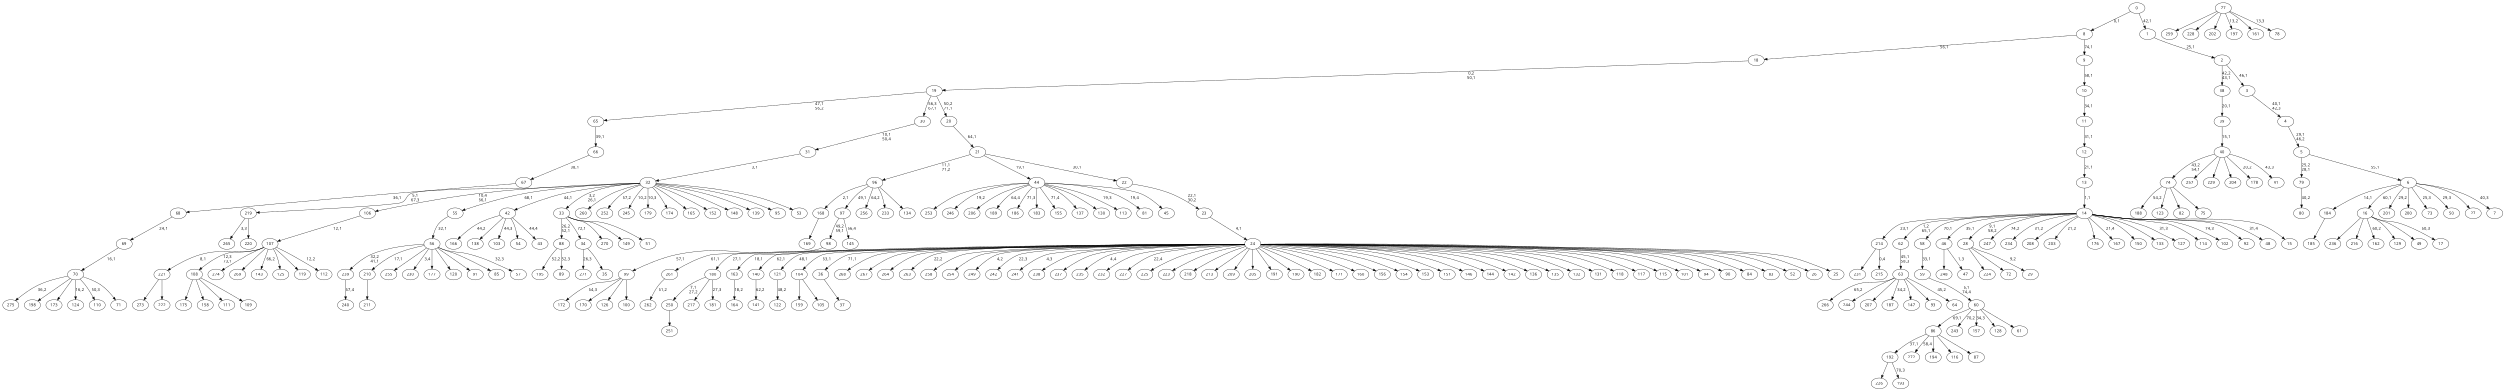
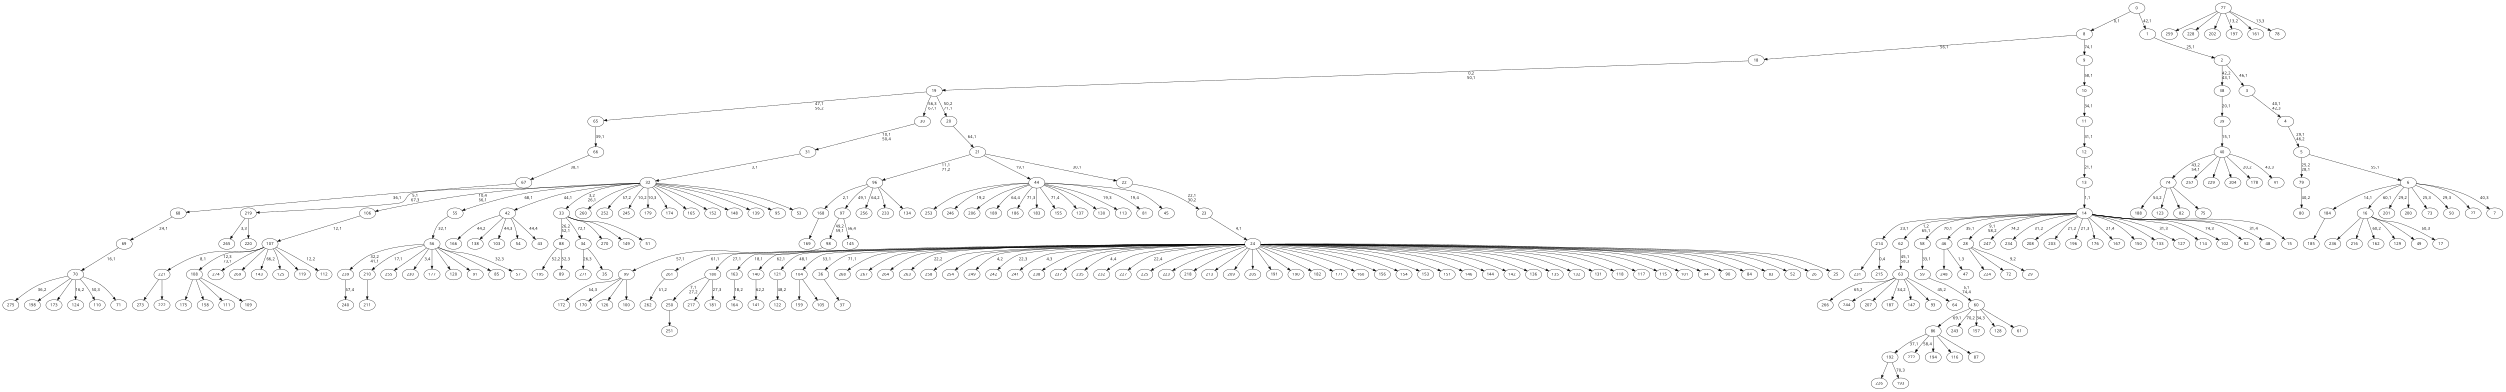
  digraph {
    fontname="Open Sans"
    node [fontname="Open Sans"]
    edge [fontname="Open Sans"]
    261
    262
    250
    251
    239
    240
    221
    273
    222
    219
    265
    220
    214
    231
    215
    210
    211
    192
    226
    193
    184
    185
    180
    217
    181
    168
    169
    163
    164
    140
    141
    121
    122
    108
    175
    158
    111
    109
    107
    274
    269
    143
    125
    119
    112
    106
    104
    159
    105
    99
    172
    170
    126
    100
    98
    97
    145
    96
    256
    233
    134
    88
    195
    89
    86
    272
    194
    116
    87
    79
    80
    77
    259
    228
    202
    197
    161
    78
    74
    188
    123
    82
    75
    70
    275
    198
    173
    124
    110
    71
    69
    68
    67
    66
    65
    63
    266
    244
    207
    187
    147
    93
    64
    62
    60
    243
    157
    128
    61
    59
    58
    56
    255
    230
    177
    120
    91
    85
    57
    55
    46
    248
    47
    44
    253
    246
    206
    189
    186
    183
    155
    137
    130
    113
    81
    45
    42
    166
    138
    103
    54
    43
    40
    257
    229
    204
    178
    41
    39
    38
    36
    37
    34
    271
    35
    33
    270
    149
    51
    32
    260
    252
    245
    179
    174
    165
    152
    148
    139
    95
    53
    31
    30
    28
    224
    72
    29
    24
    268
    267
    264
    263
    258
    254
    249
    242
    241
    238
    237
    235
    232
    227
    225
    223
    218
    213
    209
    205
    191
    190
    182
    171
    160
    156
    154
    153
    151
    146
    144
    142
    136
    135
    132
    131
    118
    117
    115
    101
    94
    90
    84
    83
    52
    26
    25
    23
    22
    21
    20
    19
    18
    16
    236
    216
    162
    129
    49
    17
    14
    247
    234
    208
    203
+   196
    176
    167
    150
    133
    127
    114
    102
    92
    48
    15
    13
    12
    11
    10
    9
    8
    6
    201
    200
    73
    50
    27
    7
    5
    4
    3
    2
    1
    0
    261 -> 262 [label="61,2"]
    250 -> 251
    239 -> 240 [label="67,4"]
    221 -> 273
    221 -> 222
    219 -> 265 [label="3,3"]
    219 -> 220
    214 -> 231
    214 -> 215 [label="0,4"]
    210 -> 211
    192 -> 226
    192 -> 193 [label="70,3"]
    184 -> 185
    180 -> 250 [label="7,1\n27,2"]
    180 -> 217
    180 -> 181 [label="27,3"]
    168 -> 169
    163 -> 164 [label="18,2"]
    140 -> 141 [label="62,2"]
    121 -> 122 [label="48,2"]
    108 -> 175
    108 -> 158
    108 -> 111
    108 -> 109
    107 -> 221 [label="8,1"]
    107 -> 108 [label="12,3\n73,1"]
    107 -> 274
    107 -> 269
    107 -> 143 [label="66,2"]
    107 -> 125
    107 -> 119
    107 -> 112 [label="12,2"]
    106 -> 107 [label="12,1"]
    104 -> 159
    104 -> 105
    99 -> 172 [label="64,3"]
    99 -> 170
    99 -> 126
    99 -> 100
    98 -> 99 [label="57,1"]
    97 -> 98 [label="49,2\n59,1"]
    97 -> 145 [label="56,4"]
    96 -> 168 [label="2,1"]
    96 -> 97 [label="49,1"]
    96 -> 256 [label="64,2"]
    96 -> 233
    96 -> 134
    88 -> 195 [label="52,2"]
    88 -> 89 [label="52,3"]
    86 -> 192 [label="37,1"]
    86 -> 272 [label="58,4"]
    86 -> 194
    86 -> 116
    86 -> 87
    79 -> 80 [label="40,2"]
    77 -> 259
    77 -> 228
    77 -> 202
    77 -> 197 [label="13,2"]
    77 -> 161
    77 -> 78 [label="13,3"]
    74 -> 188 [label="54,2"]
    74 -> 123
    74 -> 82
    74 -> 75
    70 -> 275 [label="36,2"]
    70 -> 198
    70 -> 173
    70 -> 124 [label="16,2"]
    70 -> 110 [label="50,3"]
    70 -> 71
    69 -> 70 [label="16,1"]
    68 -> 69 [label="24,1"]
    67 -> 68 [label="36,1"]
    66 -> 67 [label="38,1"]
    65 -> 66 [label="39,1"]
    63 -> 266 [label="65,2"]
    63 -> 244
    63 -> 207
    63 -> 187 [label="34,2"]
    63 -> 147
    63 -> 93
    63 -> 64 [label="45,2"]
    62 -> 63 [label="45,1\n58,3"]
    60 -> 86 [label="69,1"]
    60 -> 243 [label="70,2"]
    60 -> 157 [label="34,3"]
    60 -> 128
    60 -> 61
    59 -> 60 [label="6,1\n74,4"]
    58 -> 59 [label="33,1"]
    56 -> 239 [label="32,2\n41,1"]
    56 -> 210 [label="17,1"]
    56 -> 255
    56 -> 230 [label="3,4"]
    56 -> 177
    56 -> 120
    56 -> 91
    56 -> 85
    56 -> 57 [label="32,3"]
    55 -> 56 [label="32,1"]
    46 -> 248
    46 -> 47 [label="1,3"]
    44 -> 253
    44 -> 246 [label="19,2"]
    44 -> 206
    44 -> 189 [label="64,4"]
    44 -> 186 [label="71,3"]
    44 -> 183
    44 -> 155 [label="71,4"]
    44 -> 137
    44 -> 130
    44 -> 113 [label="19,3"]
    44 -> 81 [label="19,4"]
    44 -> 45
    42 -> 166 [label="44,2"]
    42 -> 138
    42 -> 103 [label="44,3"]
    42 -> 54
    42 -> 43 [label="44,4"]
    40 -> 74 [label="43,2\n54,1"]
    40 -> 257
    40 -> 229
    40 -> 204
    40 -> 178 [label="20,2"]
    40 -> 41 [label="43,3"]
    39 -> 40 [label="15,1"]
    38 -> 39 [label="20,1"]
    36 -> 37
    34 -> 271 [label="26,3"]
    34 -> 35
    33 -> 88 [label="26,2\n52,1"]
    33 -> 34 [label="72,1"]
    33 -> 270
    33 -> 149
    33 -> 51
    32 -> 219 [label="5,1\n67,3"]
    32 -> 106 [label="10,4\n66,1"]
    32 -> 55 [label="68,1"]
    32 -> 42 [label="44,1"]
    32 -> 33 [label="3,2\n26,1"]
    32 -> 260
    32 -> 252 [label="67,2"]
    32 -> 245 [label="10,2"]
    32 -> 179 [label="10,3"]
    32 -> 174
    32 -> 165
    32 -> 152
    32 -> 148
    32 -> 139
    32 -> 95
    32 -> 53
    31 -> 32 [label="3,1"]
    30 -> 31 [label="10,1\n50,4"]
    28 -> 224
    28 -> 72
    28 -> 29 [label="9,2"]
    24 -> 261 [label="61,1"]
    24 -> 180 [label="27,1"]
    24 -> 163 [label="18,1"]
    24 -> 140 [label="62,1"]
    24 -> 121 [label="48,1"]
    24 -> 104 [label="63,1"]
    24 -> 36 [label="71,1"]
    24 -> 268
    24 -> 267
    24 -> 264
    24 -> 263 [label="22,2"]
    24 -> 258
    24 -> 254
    24 -> 249 [label="4,2"]
    24 -> 242 [label="22,3"]
    24 -> 241 [label="4,3"]
    24 -> 238
    24 -> 237
    24 -> 235 [label="4,4"]
    24 -> 232
    24 -> 227 [label="22,4"]
    24 -> 225
    24 -> 223
    24 -> 218
    24 -> 213
    24 -> 209
    24 -> 205
    24 -> 191
    24 -> 190
    24 -> 182
    24 -> 171
    24 -> 160
    24 -> 156
    24 -> 154
    24 -> 153
    24 -> 151
    24 -> 146
    24 -> 144
    24 -> 142
    24 -> 136
    24 -> 135
    24 -> 132
    24 -> 131
    24 -> 118
    24 -> 117
    24 -> 115
    24 -> 101
    24 -> 94
    24 -> 90
    24 -> 84
    24 -> 83
    24 -> 52
    24 -> 26
    24 -> 25
    23 -> 24 [label="4,1"]
    22 -> 23 [label="22,1\n30,2"]
    21 -> 96 [label="11,1\n71,2"]
    21 -> 44 [label="19,1"]
    21 -> 22 [label="30,1"]
    20 -> 21 [label="64,1"]
    19 -> 65 [label="47,1\n56,2"]
    19 -> 30 [label="56,3\n67,1"]
    19 -> 20 [label="50,2\n71,1"]
    18 -> 19 [label="0,2\n50,1"]
    16 -> 236
    16 -> 216
    16 -> 162 [label="60,2"]
    16 -> 129
    16 -> 49
    16 -> 17 [label="60,3"]
    14 -> 214 [label="23,1"]
    14 -> 62 [label="1,2\n65,1"]
    14 -> 58 [label="70,1"]
    14 -> 46 [label="35,1"]
    14 -> 28 [label="9,1\n58,2"]
    14 -> 247 [label="74,2"]
    14 -> 234 [label="31,2"]
    14 -> 208
    14 -> 203 [label="21,2"]
+   14 -> 196 [label="21,3"]
    14 -> 176
    14 -> 167 [label="21,4"]
    14 -> 150
    14 -> 133
    14 -> 127 [label="31,3"]
    14 -> 114
    14 -> 102 [label="74,3"]
    14 -> 92
    14 -> 48 [label="31,4"]
    14 -> 15
    13 -> 14 [label="1,1"]
    12 -> 13 [label="21,1"]
    11 -> 12 [label="31,1"]
    10 -> 11 [label="34,1"]
    9 -> 10 [label="58,1"]
    8 -> 18 [label="56,1"]
    8 -> 9 [label="74,1"]
    6 -> 184 [label="14,1"]
    6 -> 16 [label="60,1"]
    6 -> 201 [label="29,2"]
    6 -> 200
    6 -> 73 [label="25,3"]
    6 -> 50 [label="29,3"]
    6 -> 27
    6 -> 7 [label="40,3"]
    5 -> 79 [label="25,2\n28,1"]
    5 -> 6 [label="55,1"]
    4 -> 5 [label="29,1\n46,2"]
    3 -> 4 [label="40,1\n42,3"]
    2 -> 38 [label="42,2\n43,1"]
    2 -> 3 [label="46,1"]
    1 -> 2 [label="25,1"]
    0 -> 8 [label="0,1"]
    0 -> 1 [label="42,1"]
  }
